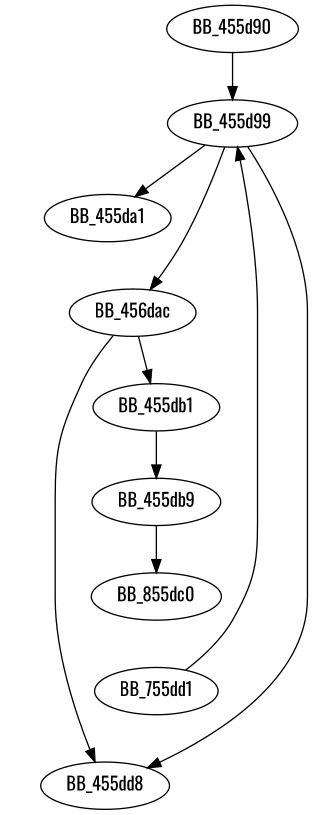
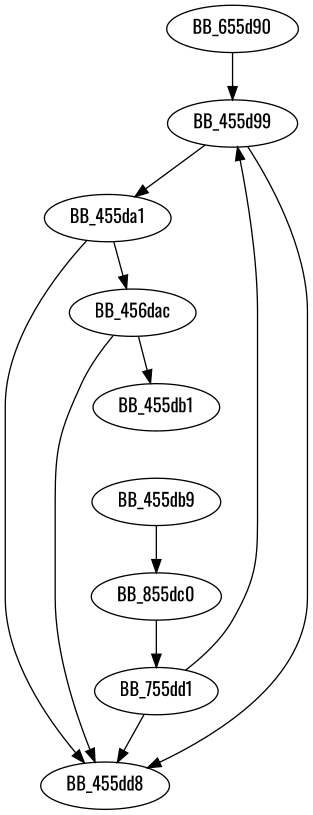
  digraph {
    fontname=Oswald
    node [fontname=Oswald]
    edge [fontname=Oswald]
-   BB_455d90
+   BB_455d90 [label=BB_655d90]
    BB_455d99
    n3 [label=BB_455da1]
    BB_455dd8
    n5 [label=BB_456dac]
    BB_455db1
    BB_455db9
    n8 [label=BB_855dc0]
    n9 [label=BB_755dd1]
    BB_455d90 -> BB_455d99
    BB_455d99 -> n3
    BB_455d99 -> BB_455dd8
-   BB_455d99 -> n5
+   n3 -> BB_455dd8
+   n3 -> n5
    n5 -> BB_455dd8
    n5 -> BB_455db1
-   BB_455db1 -> BB_455db9
    BB_455db9 -> n8
+   n8 -> n9
    n9 -> BB_455d99
+   n9 -> BB_455dd8
  }
